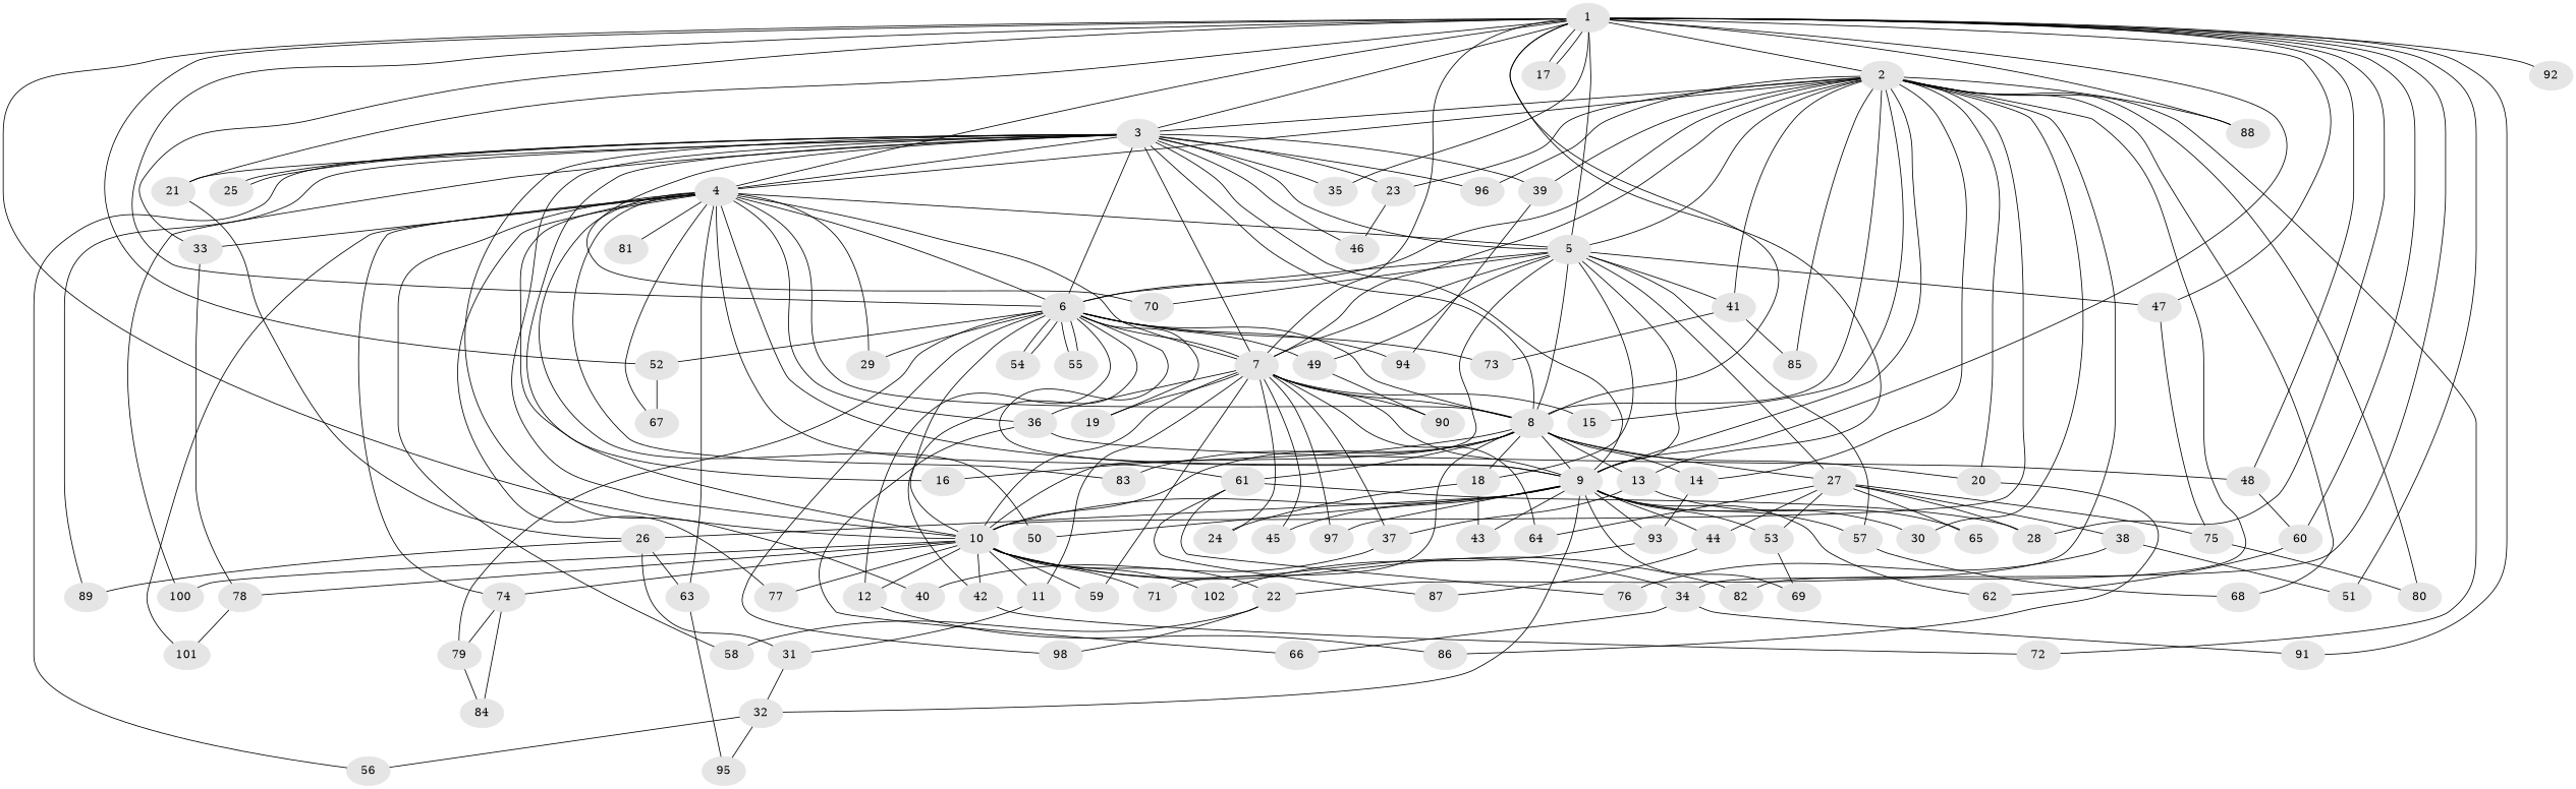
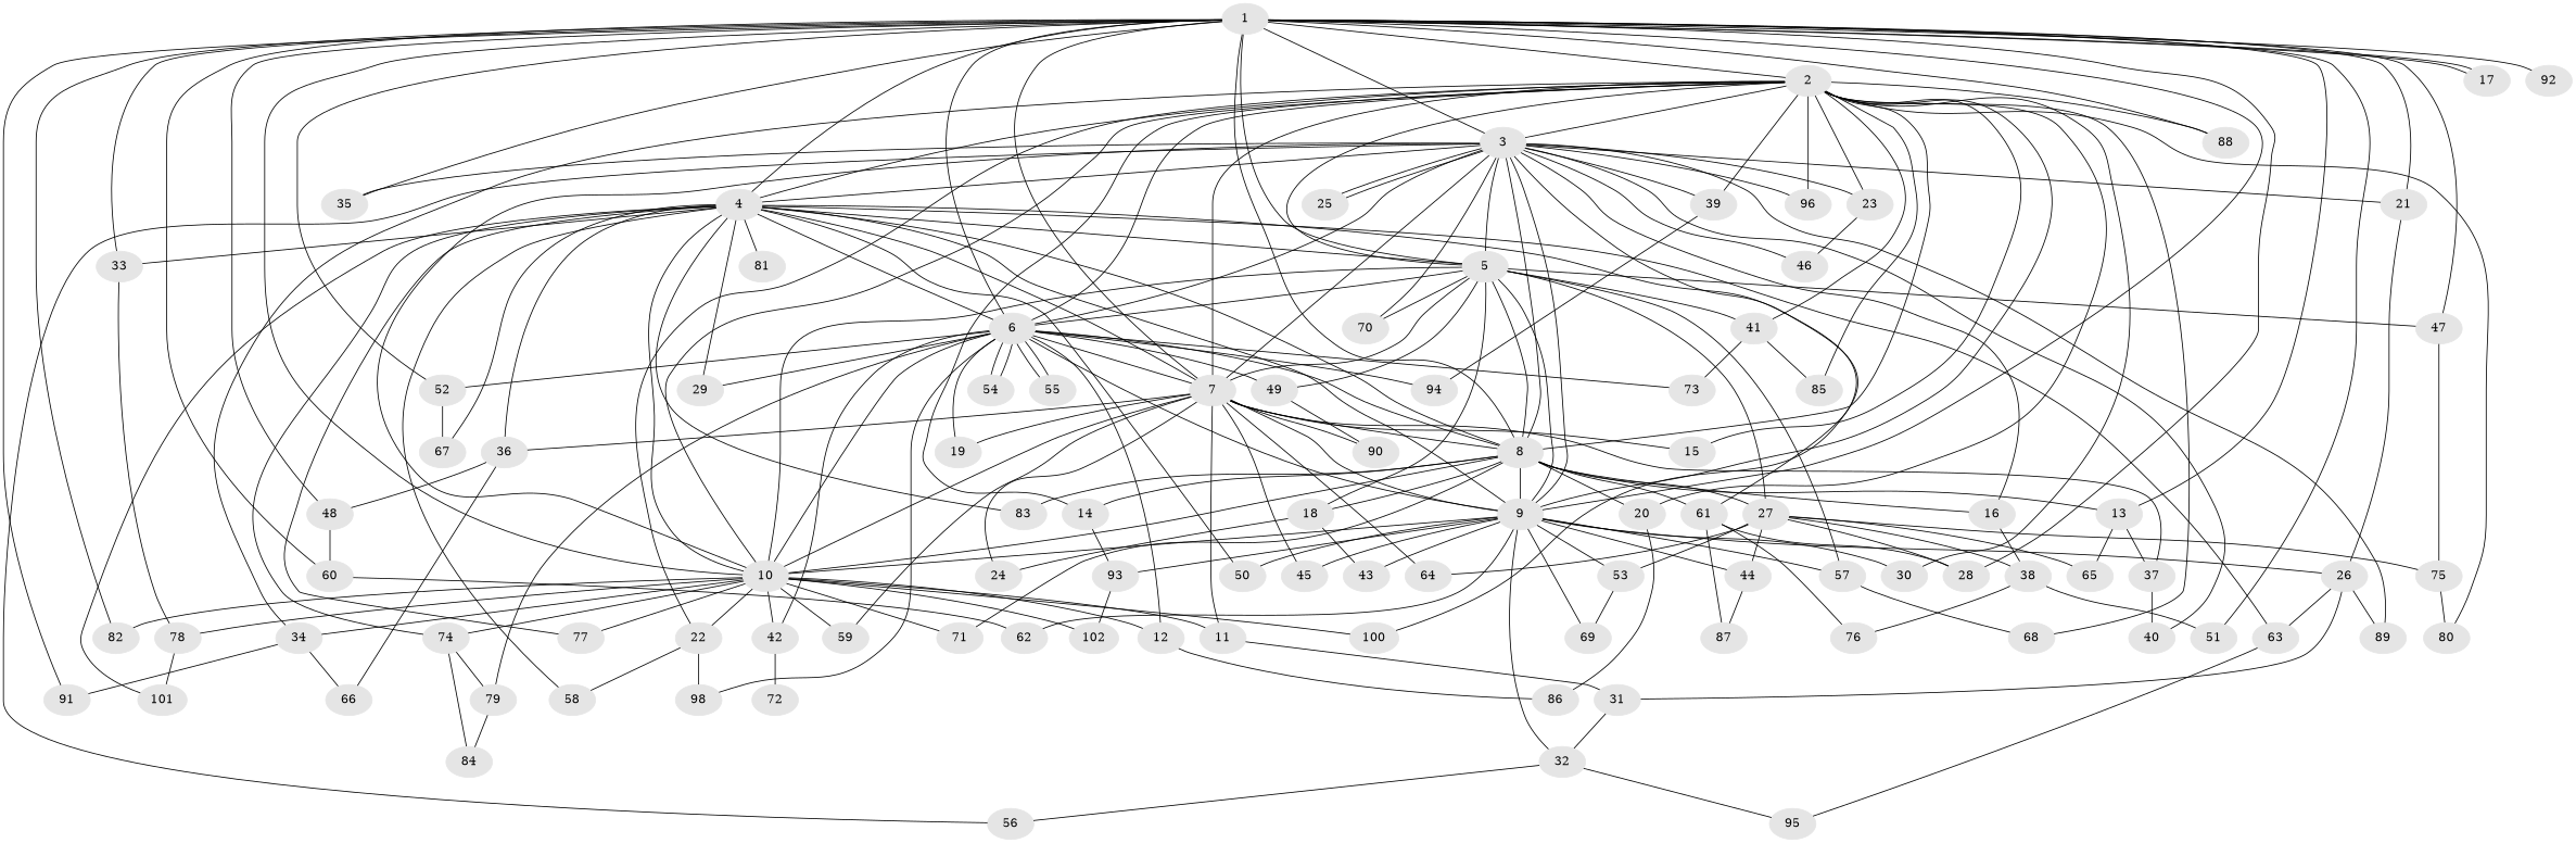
  graph {
    node [color=gray90 style=filled]
    1
    2
    3
    4
    5
    6
    7
    8
    9
    10
    13
    17
    21
    28
    33
    35
    47
    48
    51
    52
    60
    82
    88
    91
    92
    14
    15
    20
    22
    23
    30
    34
    39
    41
    68
    72
    80
    85
    96
    16
    25
    40
    46
    56
    70
    89
    100
    29
    36
    50
    58
    61
    63
    67
    74
    77
    81
    83
    101
    18
    27
    49
    57
    12
    19
    42
    54
    55
    73
    79
    94
    98
    11
    24
    37
    45
    59
    64
    90
-   97
    71
    26
    32
    43
    44
    53
    62
    69
    93
    78
    102
    65
    75
    86
    66
    38
    76
    87
    95
    84
    31
    1 -- 2
    1 -- 3
    1 -- 4
    1 -- 5
    1 -- 6
    1 -- 7
    1 -- 8
    1 -- 9
    1 -- 10
    1 -- 13
    1 -- 17
    1 -- 17
    1 -- 21
    1 -- 28
    1 -- 33
    1 -- 35
    1 -- 47
    1 -- 48
    1 -- 51
    1 -- 52
    1 -- 60
    1 -- 82
    1 -- 88
    1 -- 91
    1 -- 92
    2 -- 3
    2 -- 4
    2 -- 5
    2 -- 6
    2 -- 7
    2 -- 8
    2 -- 9
    2 -- 10
    2 -- 88
    2 -- 14
    2 -- 15
    2 -- 20
    2 -- 22
    2 -- 23
    2 -- 30
    2 -- 34
    2 -- 39
    2 -- 41
    2 -- 68
-   2 -- 72
    2 -- 80
    2 -- 85
    2 -- 96
    3 -- 4
    3 -- 5
    3 -- 6
    3 -- 7
    3 -- 8
    3 -- 9
    3 -- 10
    3 -- 21
    3 -- 35
    3 -- 23
    3 -- 39
    3 -- 96
    3 -- 16
    3 -- 25
    3 -- 25
    3 -- 40
    3 -- 46
    3 -- 56
    3 -- 70
    3 -- 89
    3 -- 100
    4 -- 5
    4 -- 6
    4 -- 7
    4 -- 8
    4 -- 9
    4 -- 10
    4 -- 33
    4 -- 29
    4 -- 36
    4 -- 50
    4 -- 58
    4 -- 61
    4 -- 63
    4 -- 67
    4 -- 74
    4 -- 77
    4 -- 81
    4 -- 83
    4 -- 101
    5 -- 6
    5 -- 7
    5 -- 8
    5 -- 9
    5 -- 10
    5 -- 47
    5 -- 41
    5 -- 70
    5 -- 18
    5 -- 27
    5 -- 49
    5 -- 57
    6 -- 7
    6 -- 8
    6 -- 9
    6 -- 10
    6 -- 52
    6 -- 29
    6 -- 49
    6 -- 12
    6 -- 19
    6 -- 42
    6 -- 54
    6 -- 54
    6 -- 55
    6 -- 55
    6 -- 73
    6 -- 79
    6 -- 94
    6 -- 98
    7 -- 8
    7 -- 9
    7 -- 10
    7 -- 15
    7 -- 36
    7 -- 19
    7 -- 11
    7 -- 24
    7 -- 37
    7 -- 45
    7 -- 59
    7 -- 64
    7 -- 90
-   7 -- 97
    8 -- 9
    8 -- 10
    8 -- 13
    8 -- 14
    8 -- 20
    8 -- 16
    8 -- 61
    8 -- 83
    8 -- 18
    8 -- 27
    8 -- 71
    9 -- 10
    9 -- 30
    9 -- 50
    9 -- 57
    9 -- 45
-   9 -- 97
    9 -- 26
    9 -- 32
    9 -- 43
    9 -- 44
    9 -- 53
    9 -- 62
    9 -- 69
    9 -- 93
    10 -- 82
    10 -- 22
    10 -- 34
    10 -- 100
    10 -- 74
    10 -- 77
    10 -- 12
    10 -- 42
    10 -- 11
    10 -- 59
    10 -- 71
    10 -- 78
    10 -- 102
    13 -- 37
    13 -- 65
    21 -- 26
    33 -- 78
    47 -- 75
    48 -- 60
    52 -- 67
    60 -- 62
    14 -- 93
    20 -- 86
    22 -- 58
    22 -- 98
    23 -- 46
    34 -- 91
    34 -- 66
    39 -- 94
    41 -- 85
    41 -- 73
+   16 -- 38
    36 -- 48
    36 -- 66
    61 -- 28
    61 -- 76
    61 -- 87
    63 -- 95
    74 -- 79
    74 -- 84
    18 -- 24
    18 -- 43
    27 -- 28
    27 -- 64
    27 -- 44
    27 -- 53
    27 -- 65
    27 -- 75
    27 -- 38
    49 -- 90
    57 -- 68
    12 -- 86
    42 -- 72
    79 -- 84
    11 -- 31
    37 -- 40
    26 -- 89
    26 -- 63
    26 -- 31
    32 -- 56
    32 -- 95
    44 -- 87
    53 -- 69
    93 -- 102
    78 -- 101
    75 -- 80
    38 -- 51
    38 -- 76
    31 -- 32
  }
